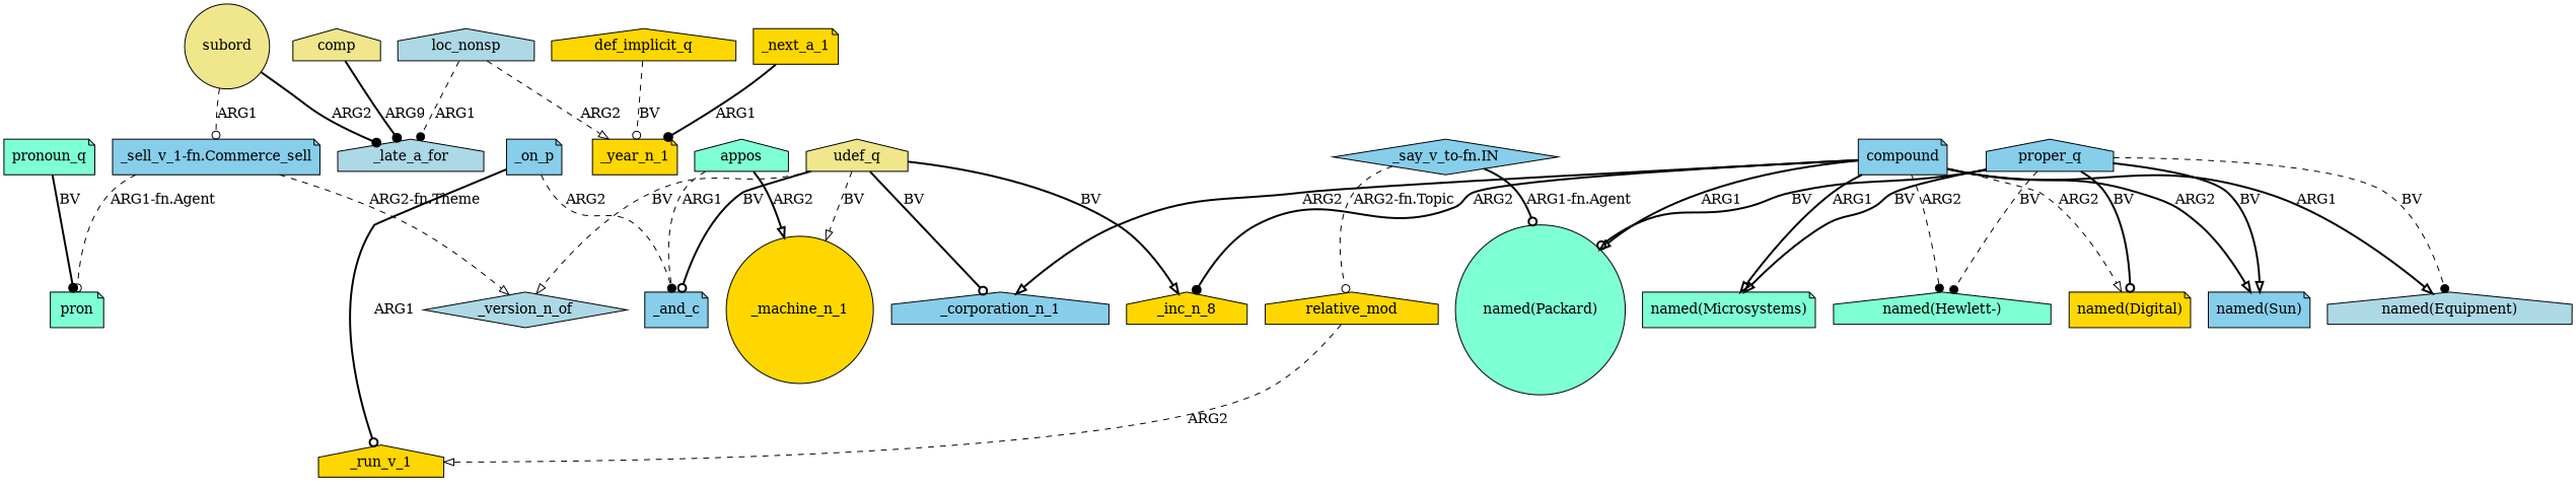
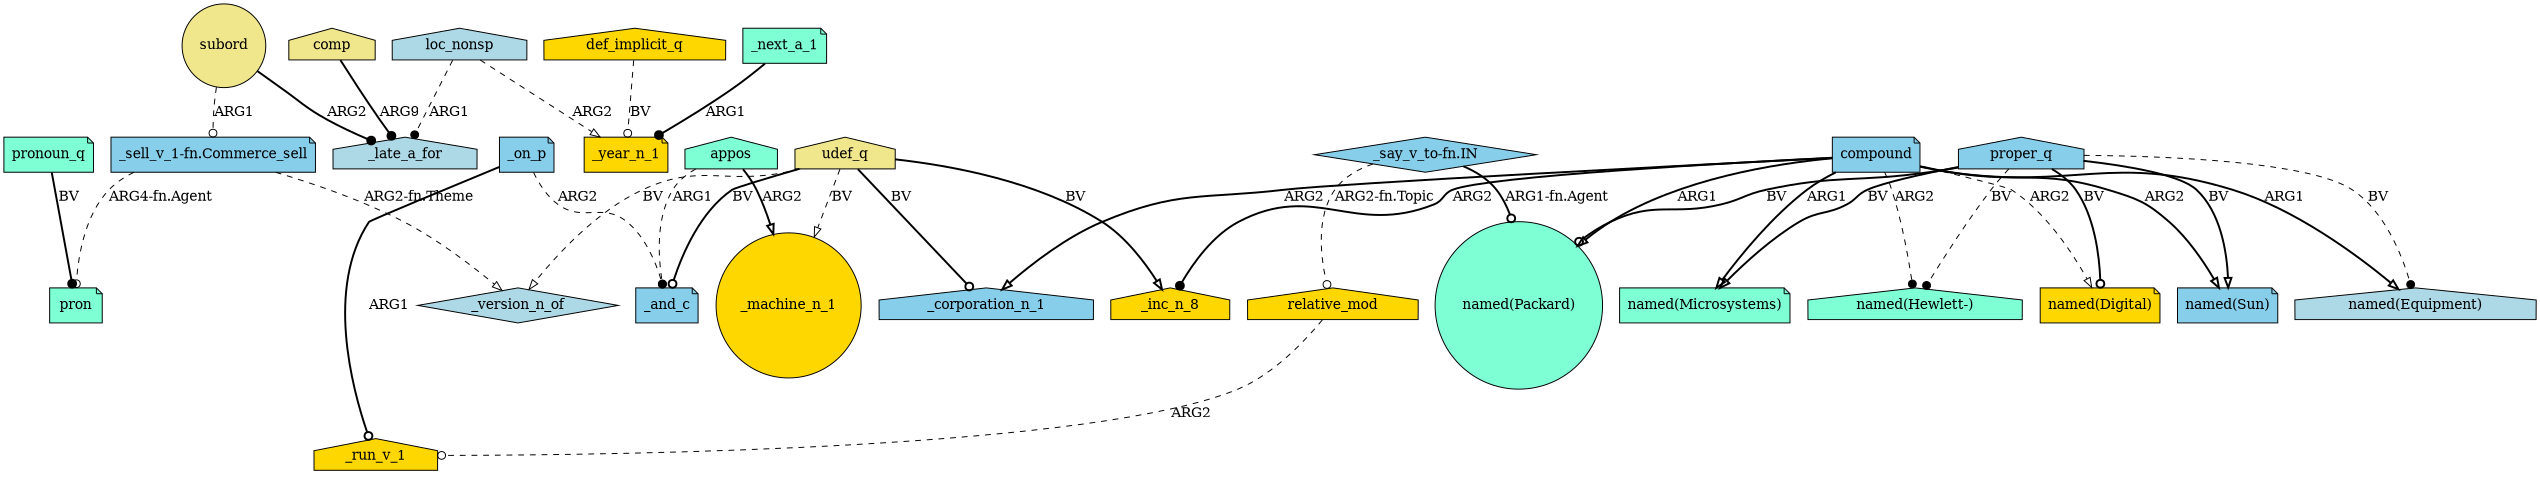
  digraph {
    node [fillcolor=skyblue shape=house style=filled]
    edge [arrowhead=onormal style=bold]
    subord [fillcolor=khaki shape=circle]
    _late_a_for [fillcolor=lightblue]
    "_sell_v_1-fn.Commerce_sell" [shape=note]
    _version_n_of [fillcolor=lightblue shape=diamond]
    pron [fillcolor=aquamarine shape=note]
    udef_q [fillcolor=khaki]
    _machine_n_1 [fillcolor=gold shape=circle]
    n8 [fillcolor=gold label=_inc_n_8]
    _and_c [shape=note]
    _corporation_n_1
    comp [fillcolor=khaki]
    "named(Packard)" [fillcolor=aquamarine shape=circle]
    proper_q
    "named(Hewlett-)" [fillcolor=aquamarine]
    "named(Equipment)" [fillcolor=lightblue]
    "named(Microsystems)" [fillcolor=aquamarine shape=note]
    "named(Digital)" [fillcolor=gold shape=note]
    "named(Sun)" [shape=note]
    compound [shape=note]
    def_implicit_q [fillcolor=gold]
    _year_n_1 [fillcolor=gold shape=note]
    appos [fillcolor=aquamarine]
    relative_mod [fillcolor=gold]
    _run_v_1 [fillcolor=gold]
    pronoun_q [fillcolor=aquamarine shape=note]
    _on_p [shape=note]
    loc_nonsp [fillcolor=lightblue]
    "_say_v_to-fn.IN" [shape=diamond]
-   _next_a_1 [fillcolor=gold shape=note]
+   _next_a_1 [fillcolor=aquamarine shape=note]
    subord -> _late_a_for [arrowhead=dot label=ARG2]
    subord -> "_sell_v_1-fn.Commerce_sell" [arrowhead=odot label=ARG1 style=dashed]
    "_sell_v_1-fn.Commerce_sell" -> _version_n_of [label="ARG2-fn.Theme" style=dashed]
-   "_sell_v_1-fn.Commerce_sell" -> pron [arrowhead=odot label="ARG1-fn.Agent" style=dashed]
+   "_sell_v_1-fn.Commerce_sell" -> pron [arrowhead=odot label="ARG4-fn.Agent" style=dashed]
    udef_q -> _version_n_of [label=BV style=dashed]
    udef_q -> _machine_n_1 [label=BV style=dashed]
    udef_q -> n8 [label=BV]
    udef_q -> _and_c [arrowhead=odot label=BV]
    udef_q -> _corporation_n_1 [arrowhead=odot label=BV]
    comp -> _late_a_for [arrowhead=dot label=ARG9]
    proper_q -> "named(Packard)" [arrowhead=odot label=BV]
    proper_q -> "named(Hewlett-)" [arrowhead=dot label=BV style=dashed]
    proper_q -> "named(Equipment)" [arrowhead=dot label=BV style=dashed]
    proper_q -> "named(Microsystems)" [label=BV]
    proper_q -> "named(Digital)" [arrowhead=odot label=BV]
    proper_q -> "named(Sun)" [label=BV]
    compound -> n8 [arrowhead=dot label=ARG2]
    compound -> _corporation_n_1 [label=ARG2]
    compound -> "named(Packard)" [label=ARG1]
    compound -> "named(Hewlett-)" [arrowhead=dot label=ARG2 style=dashed]
    compound -> "named(Equipment)" [label=ARG1]
    compound -> "named(Microsystems)" [label=ARG1]
    compound -> "named(Digital)" [label=ARG2 style=dashed]
    compound -> "named(Sun)" [label=ARG2]
    def_implicit_q -> _year_n_1 [arrowhead=odot label=BV style=dashed]
    appos -> _machine_n_1 [label=ARG2]
    appos -> _and_c [arrowhead=odot label=ARG1 style=dashed]
-   relative_mod -> _run_v_1 [label=ARG2 style=dashed]
+   relative_mod -> _run_v_1 [arrowhead=odot label=ARG2 style=dashed]
    pronoun_q -> pron [arrowhead=dot label=BV]
    _on_p -> _and_c [arrowhead=dot label=ARG2 style=dashed]
    _on_p -> _run_v_1 [arrowhead=odot label=ARG1]
    loc_nonsp -> _late_a_for [arrowhead=dot label=ARG1 style=dashed]
    loc_nonsp -> _year_n_1 [label=ARG2 style=dashed]
    "_say_v_to-fn.IN" -> "named(Packard)" [arrowhead=odot label="ARG1-fn.Agent"]
    "_say_v_to-fn.IN" -> relative_mod [arrowhead=odot label="ARG2-fn.Topic" style=dashed]
    _next_a_1 -> _year_n_1 [arrowhead=dot label=ARG1]
  }
